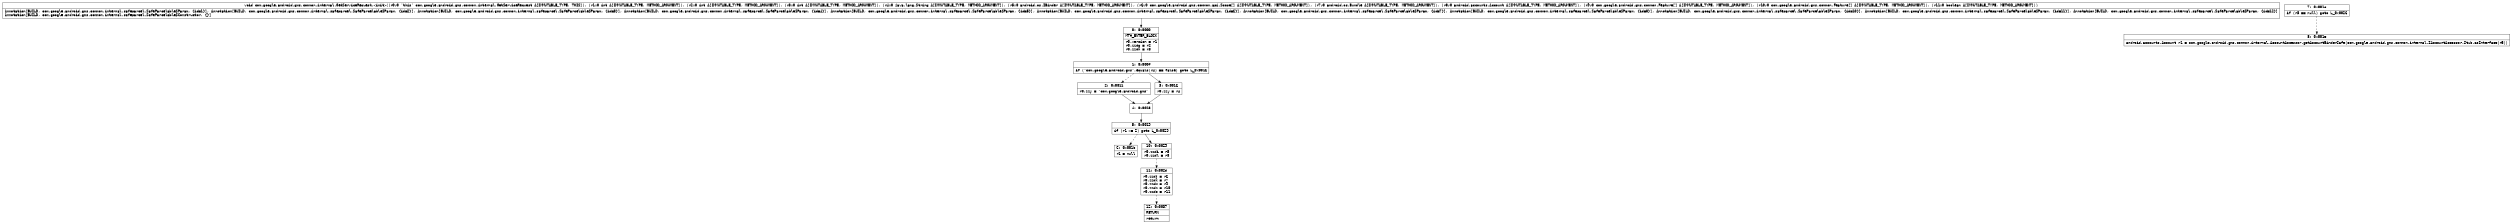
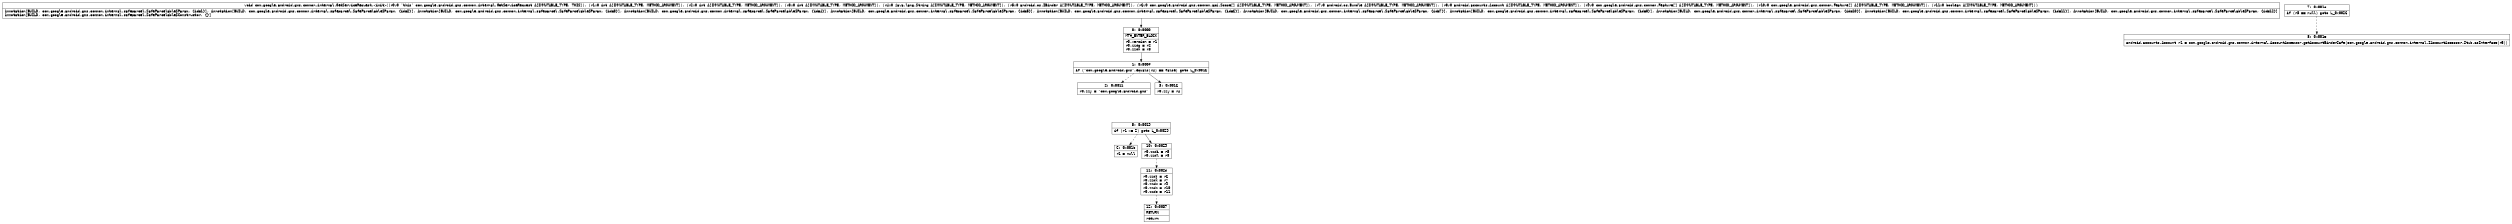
  digraph {
    fontname="DejaVu Sans Mono"
    node [fontname="DejaVu Sans Mono" shape=record]
    edge [fontname="DejaVu Sans Mono"]
    n1 [label="{0\:\ 0x0000|MTH_ENTER_BLOCK\l|r0.version = r1\lr0.zzdg = r2\lr0.zzdh = r3\l}"]
    n2 [label="{1\:\ 0x000f|if (\"com.google.android.gms\".equals(r4) == false) goto L_0x0016\l}"]
    n3 [label="{2\:\ 0x0011|r0.zzy = \"com.google.android.gms\"\l}"]
    n4 [label="{3\:\ 0x0016|r0.zzy = r4\l}"]
-   n5 [label="{4\:\ 0x0018}"]
    n6 [label="{5\:\ 0x0019|if (r1 \>= 2) goto L_0x0029\l}"]
    n7 [label="{6\:\ 0x001b|r1 = null\l}"]
    n8 [label="{10\:\ 0x0029|r0.zzdi = r5\lr0.zzdl = r8\l}"]
    n9 [label="{11\:\ 0x002d|r0.zzdj = r6\lr0.zzdk = r7\lr0.zzdm = r9\lr0.zzdn = r10\lr0.zzdo = r11\l}"]
    n10 [label="{7\:\ 0x001c|if (r5 == null) goto L_0x0026\l}"]
    n11 [label="{8\:\ 0x001e|android.accounts.Account r1 = com.google.android.gms.common.internal.AccountAccessor.getAccountBinderSafe(com.google.android.gms.common.internal.IAccountAccessor.Stub.asInterface(r5))\l}"]
    n12 [label="{12\:\ 0x0037|RETURN\l|return\l}"]
    n13 [label="{void com.google.android.gms.common.internal.GetServiceRequest.\<init\>((r0v0 'this' com.google.android.gms.common.internal.GetServiceRequest A[IMMUTABLE_TYPE, THIS]), (r1v0 int A[IMMUTABLE_TYPE, METHOD_ARGUMENT]), (r2v0 int A[IMMUTABLE_TYPE, METHOD_ARGUMENT]), (r3v0 int A[IMMUTABLE_TYPE, METHOD_ARGUMENT]), (r4v0 java.lang.String A[IMMUTABLE_TYPE, METHOD_ARGUMENT]), (r5v0 android.os.IBinder A[IMMUTABLE_TYPE, METHOD_ARGUMENT]), (r6v0 com.google.android.gms.common.api.Scope[] A[IMMUTABLE_TYPE, METHOD_ARGUMENT]), (r7v0 android.os.Bundle A[IMMUTABLE_TYPE, METHOD_ARGUMENT]), (r8v0 android.accounts.Account A[IMMUTABLE_TYPE, METHOD_ARGUMENT]), (r9v0 com.google.android.gms.common.Feature[] A[IMMUTABLE_TYPE, METHOD_ARGUMENT]), (r10v0 com.google.android.gms.common.Feature[] A[IMMUTABLE_TYPE, METHOD_ARGUMENT]), (r11v0 boolean A[IMMUTABLE_TYPE, METHOD_ARGUMENT]))  | Annotation[BUILD, com.google.android.gms.common.internal.safeparcel.SafeParcelable$Param, \{id=1\}], Annotation[BUILD, com.google.android.gms.common.internal.safeparcel.SafeParcelable$Param, \{id=2\}], Annotation[BUILD, com.google.android.gms.common.internal.safeparcel.SafeParcelable$Param, \{id=3\}], Annotation[BUILD, com.google.android.gms.common.internal.safeparcel.SafeParcelable$Param, \{id=4\}], Annotation[BUILD, com.google.android.gms.common.internal.safeparcel.SafeParcelable$Param, \{id=5\}], Annotation[BUILD, com.google.android.gms.common.internal.safeparcel.SafeParcelable$Param, \{id=6\}], Annotation[BUILD, com.google.android.gms.common.internal.safeparcel.SafeParcelable$Param, \{id=7\}], Annotation[BUILD, com.google.android.gms.common.internal.safeparcel.SafeParcelable$Param, \{id=8\}], Annotation[BUILD, com.google.android.gms.common.internal.safeparcel.SafeParcelable$Param, \{id=10\}], Annotation[BUILD, com.google.android.gms.common.internal.safeparcel.SafeParcelable$Param, \{id=11\}], Annotation[BUILD, com.google.android.gms.common.internal.safeparcel.SafeParcelable$Param, \{id=12\}]\lAnnotation[BUILD, com.google.android.gms.common.internal.safeparcel.SafeParcelable$Constructor, \{\}]\l}"]
    n1 -> n2
    n2 -> n3 [style=dashed]
    n2 -> n4
-   n3 -> n5
-   n4 -> n5
-   n5 -> n6
    n6 -> n7 [style=dashed]
    n6 -> n8
    n8 -> n9 [style=dashed]
    n9 -> n12 [style=dashed]
    n10 -> n11 [style=dashed]
    n13 -> n1
  }
